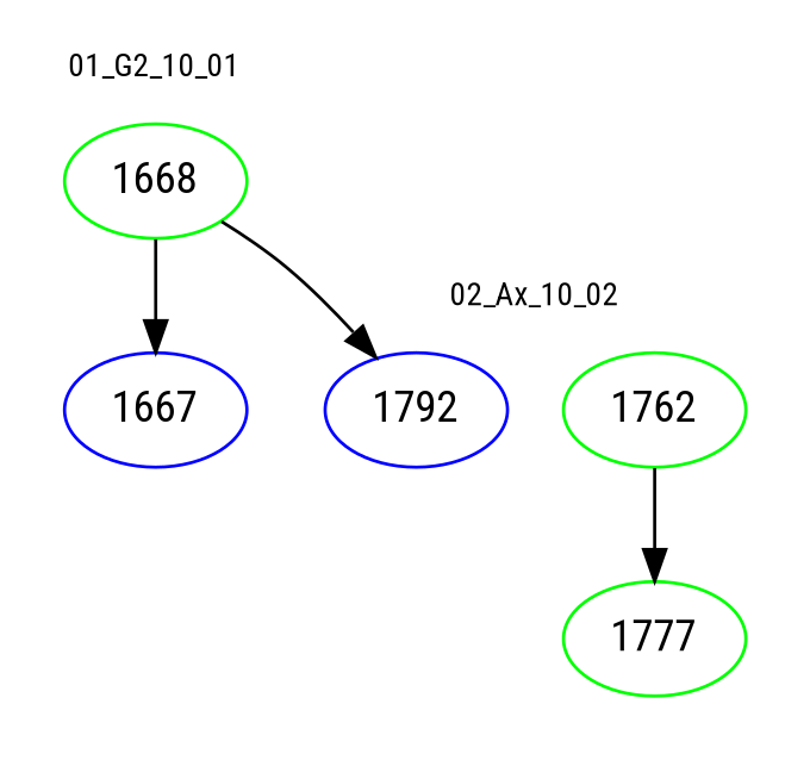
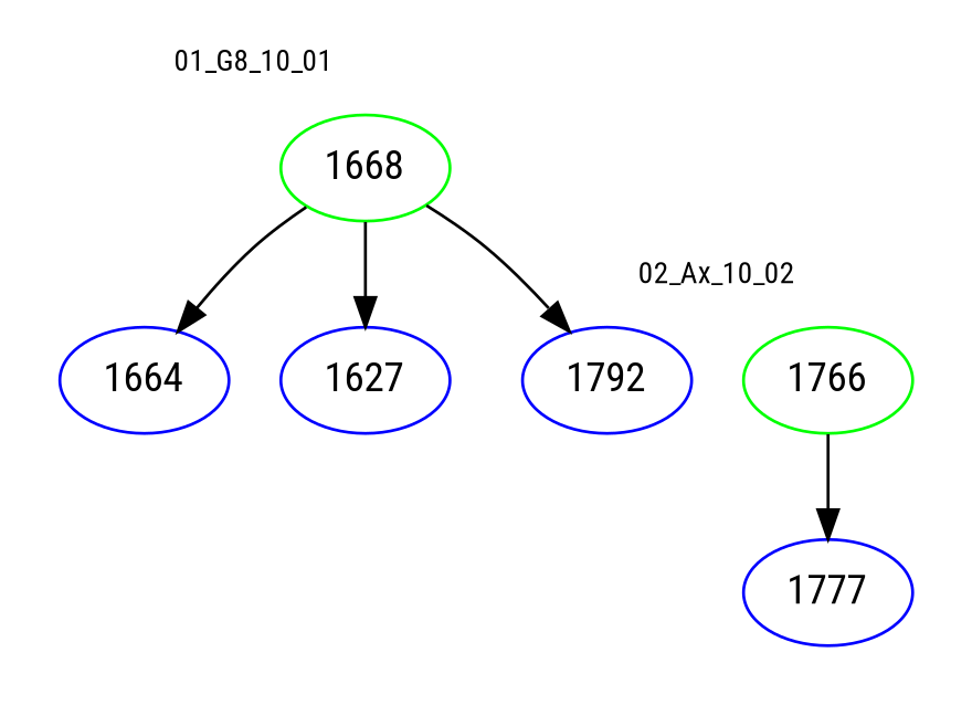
  digraph {
    fontname="Roboto Condensed"
    node [color=blue fontname="Roboto Condensed"]
    edge [color=black fontname="Roboto Condensed"]
-   n1 [color=green label=1762]
-   n2 [color=green label=1777]
+   n1 [color=green label=1766]
+   n2 [label=1777]
    n3 [label=1792]
    n4 [color=green label=1668]
-   n6 [label=1667]
+   n5 [label=1664]
+   n6 [label=1627]
    subgraph cluster_1 {
      color=white
      fontsize=10
      label="02_Ax_10_02"
      n1
      n2
      n3
    }
    subgraph cluster_2 {
      color=white
      fontsize=10
-     label="01_G2_10_01"
+     label="01_G8_10_01"
      n4
+     n5
      n6
    }
    n1 -> n2
    n4 -> n3
+   n4 -> n5
    n4 -> n6
  }
